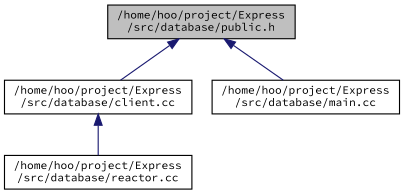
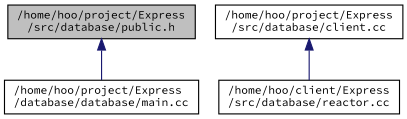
  digraph {
    fontname="Source Code Pro"
    node [color=black fillcolor=white fontname="Source Code Pro" fontsize=10 shape=record style=filled]
    edge [color=midnightblue dir=back fontname="Source Code Pro" fontsize=10 labelfontname=Helvetica labelfontsize=10 style=solid]
    n1 [fillcolor=grey75 fontcolor=black height=0.2 label="/home/hoo/project/Express\l/src/database/public.h" width=0.4]
    n2 [height=0.2 label="/home/hoo/project/Express\l/src/database/client.cc" width=0.4]
-   n3 [height=0.2 label="/home/hoo/project/Express\l/src/database/main.cc" width=0.4]
-   n4 [height=0.2 label="/home/hoo/project/Express\l/src/database/reactor.cc" width=0.4]
-   n1 -> n2
+   n3 [height=0.2 label="/home/hoo/project/Express\l/database/database/main.cc" width=0.4]
+   n4 [height=0.2 label="/home/hoo/client/Express\l/src/database/reactor.cc" width=0.4]
    n1 -> n3
    n2 -> n4
  }
